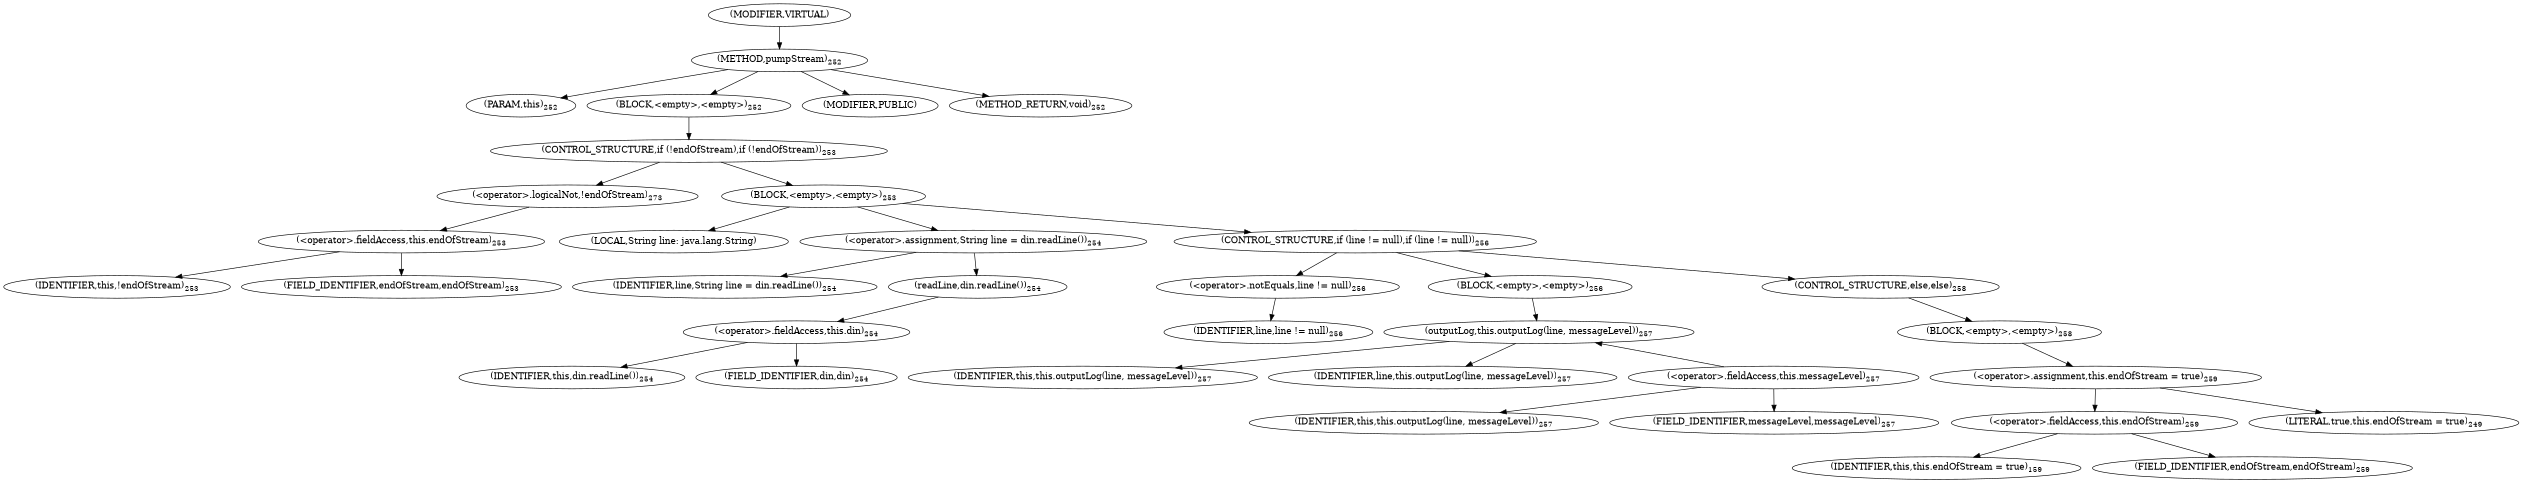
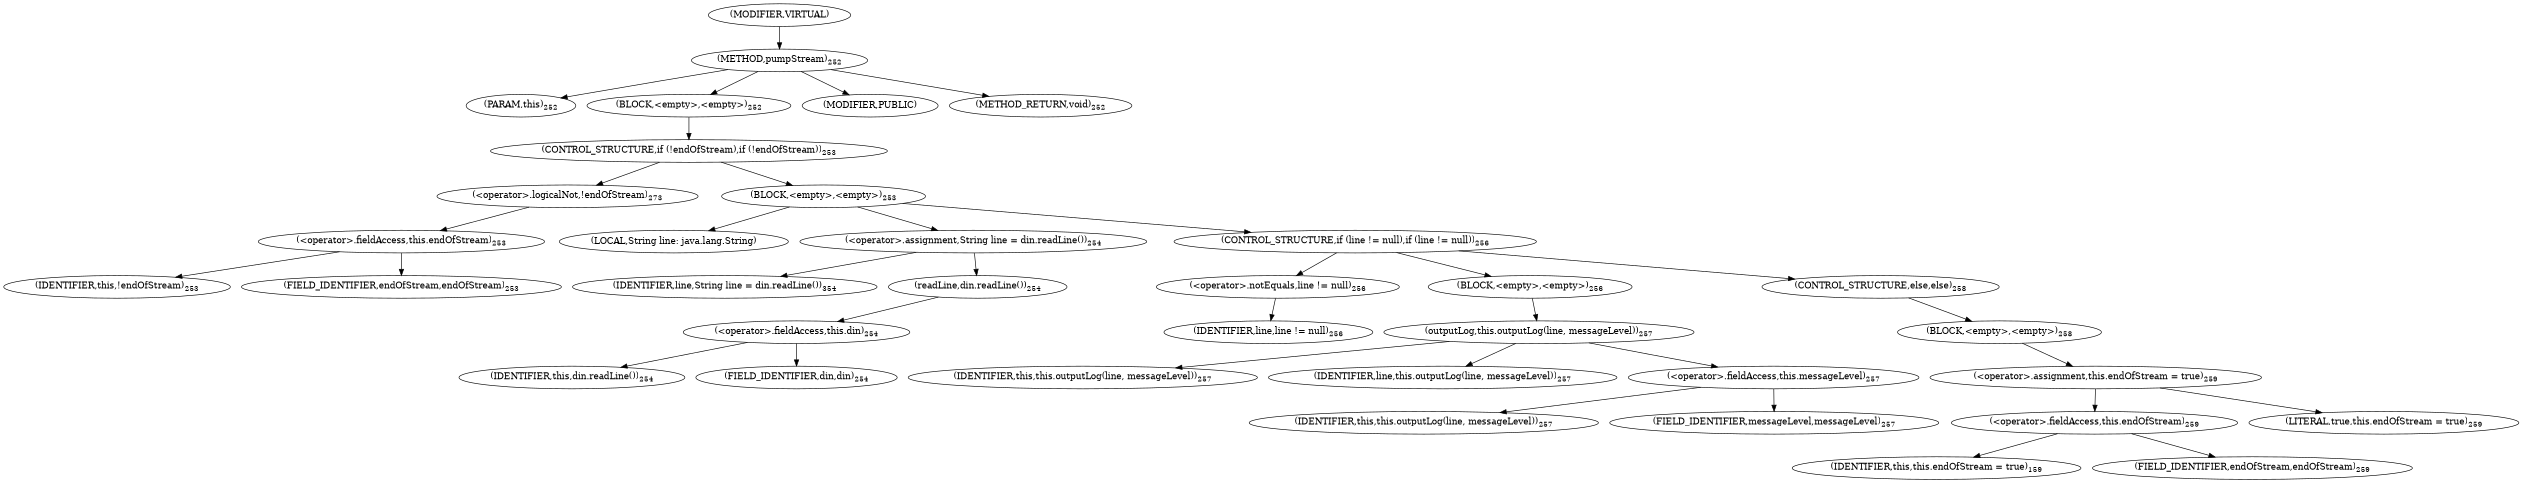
  digraph {
    n1 [label=<(METHOD,pumpStream)<SUB>252</SUB>>]
    n2 [label=<(PARAM,this)<SUB>252</SUB>>]
    n3 [label=<(BLOCK,&lt;empty&gt;,&lt;empty&gt;)<SUB>252</SUB>>]
    n4 [label=<(MODIFIER,PUBLIC)>]
    n5 [label=<(METHOD_RETURN,void)<SUB>252</SUB>>]
    n6 [label=<(CONTROL_STRUCTURE,if (!endOfStream),if (!endOfStream))<SUB>253</SUB>>]
    n7 [label=<(MODIFIER,VIRTUAL)>]
    n8 [label=<(&lt;operator&gt;.logicalNot,!endOfStream)<SUB>273</SUB>>]
    n9 [label=<(BLOCK,&lt;empty&gt;,&lt;empty&gt;)<SUB>253</SUB>>]
    n10 [label=<(&lt;operator&gt;.fieldAccess,this.endOfStream)<SUB>253</SUB>>]
    n11 [label=<(LOCAL,String line: java.lang.String)>]
    n12 [label=<(&lt;operator&gt;.assignment,String line = din.readLine())<SUB>254</SUB>>]
    n13 [label=<(CONTROL_STRUCTURE,if (line != null),if (line != null))<SUB>256</SUB>>]
    n14 [label=<(IDENTIFIER,this,!endOfStream)<SUB>253</SUB>>]
    n15 [label=<(FIELD_IDENTIFIER,endOfStream,endOfStream)<SUB>253</SUB>>]
-   n16 [label=<(IDENTIFIER,line,String line = din.readLine())<SUB>254</SUB>>]
+   n16 [label=<(IDENTIFIER,line,String line = din.readLine())<SUB>354</SUB>>]
    n17 [label=<(readLine,din.readLine())<SUB>254</SUB>>]
    n18 [label=<(&lt;operator&gt;.notEquals,line != null)<SUB>256</SUB>>]
    n19 [label=<(BLOCK,&lt;empty&gt;,&lt;empty&gt;)<SUB>256</SUB>>]
    n20 [label=<(CONTROL_STRUCTURE,else,else)<SUB>258</SUB>>]
    n21 [label=<(&lt;operator&gt;.fieldAccess,this.din)<SUB>254</SUB>>]
    n22 [label=<(IDENTIFIER,this,din.readLine())<SUB>254</SUB>>]
    n23 [label=<(FIELD_IDENTIFIER,din,din)<SUB>254</SUB>>]
    n24 [label=<(IDENTIFIER,line,line != null)<SUB>256</SUB>>]
    n25 [label=<(outputLog,this.outputLog(line, messageLevel))<SUB>257</SUB>>]
    n26 [label=<(BLOCK,&lt;empty&gt;,&lt;empty&gt;)<SUB>258</SUB>>]
    n27 [label=<(IDENTIFIER,this,this.outputLog(line, messageLevel))<SUB>257</SUB>>]
    n28 [label=<(IDENTIFIER,line,this.outputLog(line, messageLevel))<SUB>257</SUB>>]
    n29 [label=<(&lt;operator&gt;.fieldAccess,this.messageLevel)<SUB>257</SUB>>]
    n30 [label=<(IDENTIFIER,this,this.outputLog(line, messageLevel))<SUB>257</SUB>>]
    n31 [label=<(FIELD_IDENTIFIER,messageLevel,messageLevel)<SUB>257</SUB>>]
    n32 [label=<(&lt;operator&gt;.assignment,this.endOfStream = true)<SUB>259</SUB>>]
    n33 [label=<(&lt;operator&gt;.fieldAccess,this.endOfStream)<SUB>259</SUB>>]
-   n34 [label=<(LITERAL,true,this.endOfStream = true)<SUB>249</SUB>>]
+   n34 [label=<(LITERAL,true,this.endOfStream = true)<SUB>259</SUB>>]
    n35 [label=<(IDENTIFIER,this,this.endOfStream = true)<SUB>159</SUB>>]
    n36 [label=<(FIELD_IDENTIFIER,endOfStream,endOfStream)<SUB>259</SUB>>]
    n1 -> n2
    n1 -> n3
    n1 -> n4
    n1 -> n5
    n3 -> n6
    n6 -> n8
    n6 -> n9
    n7 -> n1
    n8 -> n10
    n9 -> n11
    n9 -> n12
    n9 -> n13
    n10 -> n14
    n10 -> n15
    n12 -> n16
    n12 -> n17
    n13 -> n18
    n13 -> n19
    n13 -> n20
    n17 -> n21
    n18 -> n24
    n19 -> n25
    n20 -> n26
    n21 -> n22
    n21 -> n23
    n25 -> n27
    n25 -> n28
-   n29 -> n25
+   n25 -> n29
    n26 -> n32
    n29 -> n30
    n29 -> n31
    n32 -> n33
    n32 -> n34
    n33 -> n35
    n33 -> n36
  }
